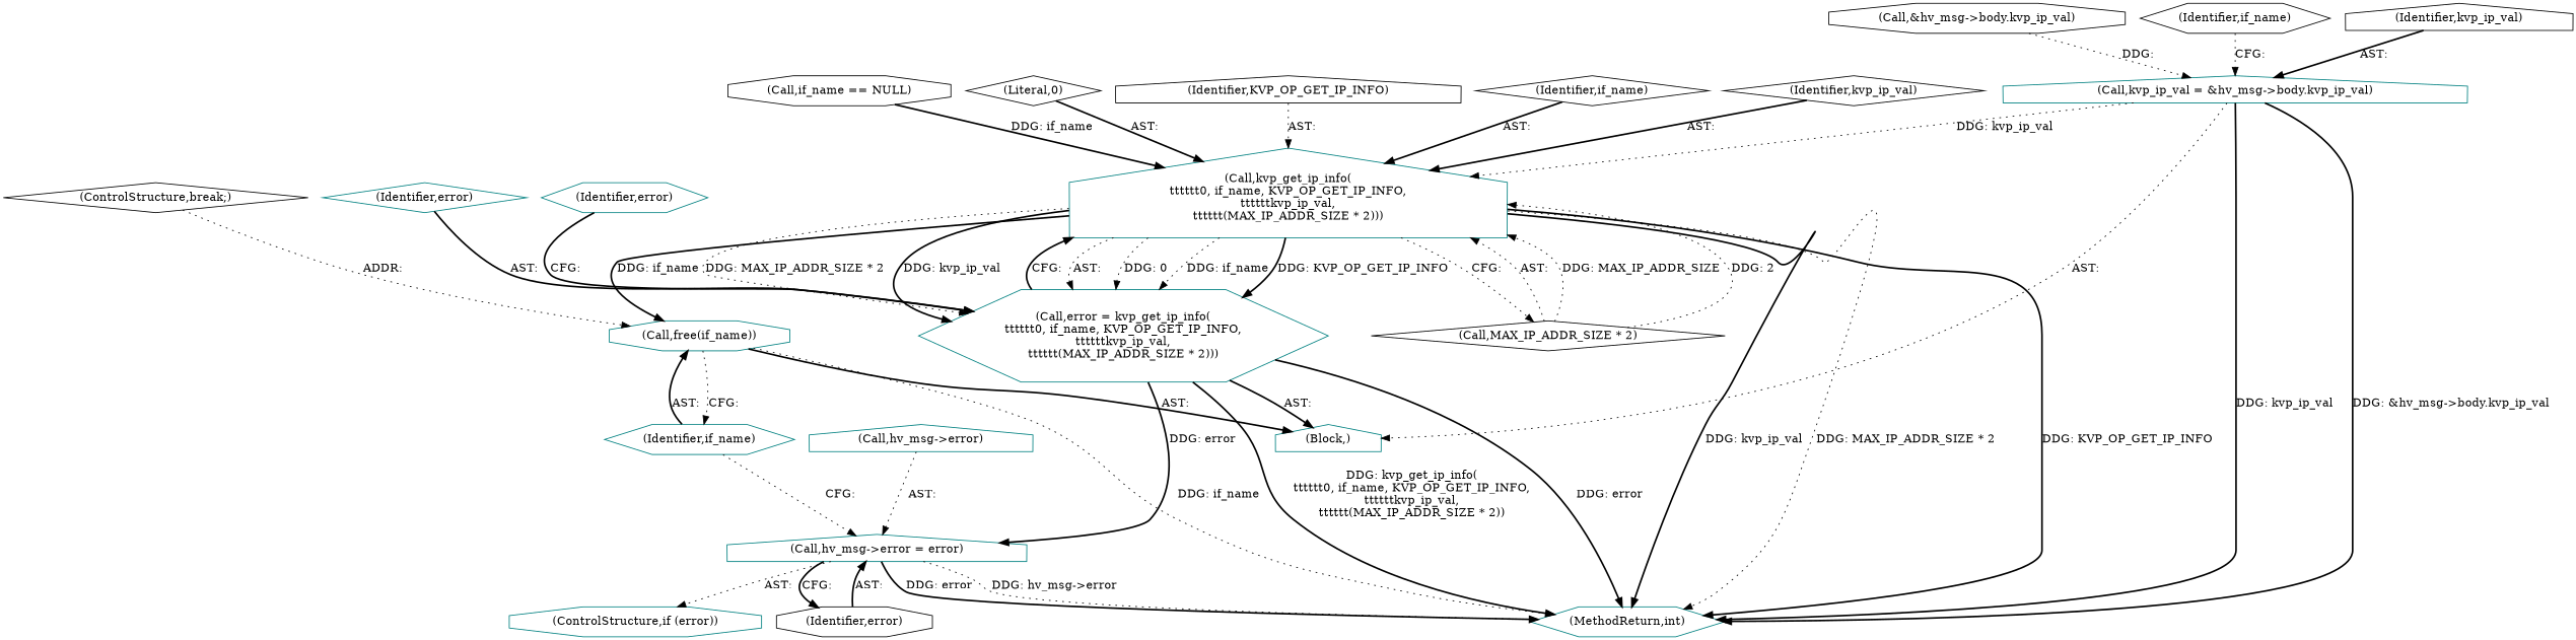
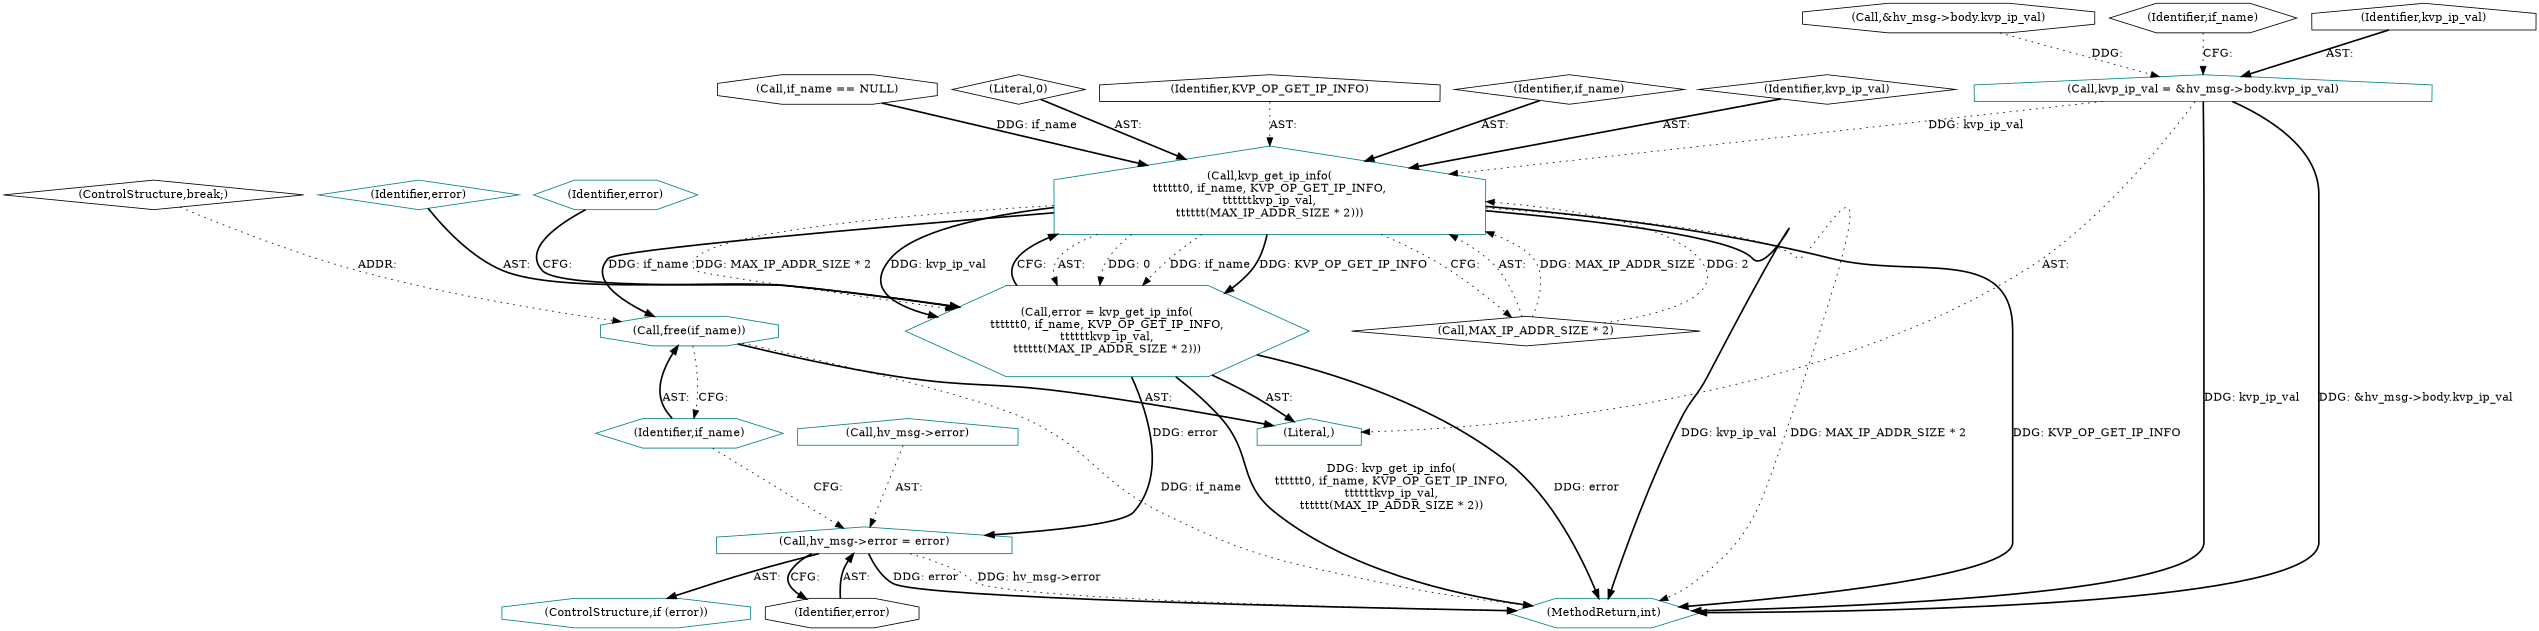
  digraph {
    node [color=teal shape=house]
    edge [style=bold]
    n1 [label="(Call,kvp_ip_val = &hv_msg->body.kvp_ip_val)"]
    n2 [label="(Call,kvp_get_ip_info(\n\t\t\t\t\t\t0, if_name, KVP_OP_GET_IP_INFO,\n\t\t\t\t\t\tkvp_ip_val,\n\t\t\t\t\t\t(MAX_IP_ADDR_SIZE * 2)))"]
-   n3 [label="(Block,)"]
+   n3 [label="(Literal,)"]
    n4 [label="(MethodReturn,int)" shape=hexagon]
    n5 [label="(Call,error = kvp_get_ip_info(\n\t\t\t\t\t\t0, if_name, KVP_OP_GET_IP_INFO,\n\t\t\t\t\t\tkvp_ip_val,\n\t\t\t\t\t\t(MAX_IP_ADDR_SIZE * 2)))" shape=hexagon]
    n6 [label="(Call,free(if_name))" shape=octagon]
    n7 [color=black label="(Call,MAX_IP_ADDR_SIZE * 2)" shape=diamond]
    n8 [color=black label="(Call,&hv_msg->body.kvp_ip_val)" shape=octagon]
    n9 [label="(Call,hv_msg->error = error)"]
    n10 [label="(Identifier,if_name)" shape=hexagon]
    n11 [label="(ControlStructure,if (error))" shape=octagon]
    n12 [color=black label="(Identifier,error)" shape=octagon]
    n13 [color=black label="(Identifier,KVP_OP_GET_IP_INFO)"]
    n14 [color=black label="(Identifier,if_name)" shape=diamond]
    n15 [color=black label="(Identifier,kvp_ip_val)" shape=diamond]
    n16 [label="(Identifier,error)" shape=diamond]
    n17 [color=black label="(Call,if_name == NULL)" shape=octagon]
    n18 [label="(Identifier,error)" shape=hexagon]
    n19 [color=black label="(ControlStructure,break;)" shape=diamond]
    n20 [color=black label="(Identifier,if_name)" shape=hexagon]
    n21 [label="(Call,hv_msg->error)"]
    n22 [color=black label="(Identifier,kvp_ip_val)"]
    n23 [color=black label="(Literal,0)" shape=diamond]
    n1 -> n2 [label="DDG: kvp_ip_val" style=dotted]
    n1 -> n3 [label="AST: " style=dotted]
    n1 -> n4 [label="DDG: kvp_ip_val"]
    n1 -> n4 [label="DDG: &hv_msg->body.kvp_ip_val"]
    n2 -> n4 [label="DDG: MAX_IP_ADDR_SIZE * 2" style=dotted]
    n2 -> n4 [label="DDG: KVP_OP_GET_IP_INFO"]
    n2 -> n4 [label="DDG: kvp_ip_val"]
    n2 -> n5 [label="AST: " style=dotted]
    n2 -> n5 [label="DDG: 0" style=dotted]
    n2 -> n5 [label="DDG: if_name" style=dotted]
    n2 -> n5 [label="DDG: KVP_OP_GET_IP_INFO"]
    n2 -> n5 [label="DDG: MAX_IP_ADDR_SIZE * 2" style=dotted]
    n2 -> n5 [label="DDG: kvp_ip_val"]
    n2 -> n6 [label="DDG: if_name"]
    n2 -> n7 [label="CFG: " style=dotted]
    n5 -> n2 [label="CFG: "]
    n5 -> n3 [label="AST: "]
    n5 -> n4 [label="DDG: kvp_get_ip_info(\n\t\t\t\t\t\t0, if_name, KVP_OP_GET_IP_INFO,\n\t\t\t\t\t\tkvp_ip_val,\n\t\t\t\t\t\t(MAX_IP_ADDR_SIZE * 2))"]
    n5 -> n4 [label="DDG: error"]
    n5 -> n9 [label="DDG: error"]
    n6 -> n3 [label="AST: "]
    n6 -> n4 [label="DDG: if_name" style=dotted]
    n6 -> n10 [label="CFG: " style=dotted]
    n7 -> n2 [label="AST: " style=dotted]
    n7 -> n2 [label="DDG: MAX_IP_ADDR_SIZE" style=dotted]
    n7 -> n2 [label="DDG: 2" style=dotted]
    n8 -> n1 [label="DDG: " style=dotted]
    n9 -> n4 [label="DDG: error"]
    n9 -> n4 [label="DDG: hv_msg->error" style=dotted]
-   n9 -> n11 [label="AST: " style=dotted]
+   n9 -> n11 [label="AST: "]
    n9 -> n12 [label="CFG: "]
    n10 -> n6 [label="AST: "]
    n10 -> n9 [label="CFG: " style=dotted]
    n12 -> n9 [label="AST: "]
    n13 -> n2 [label="AST: " style=dotted]
    n14 -> n2 [label="AST: "]
    n15 -> n2 [label="AST: "]
    n16 -> n5 [label="AST: "]
    n17 -> n2 [label="DDG: if_name"]
    n18 -> n5 [label="CFG: "]
    n19 -> n6 [label="ADDR: " style=dotted]
    n20 -> n1 [label="CFG: " style=dotted]
    n21 -> n9 [label="AST: " style=dotted]
    n22 -> n1 [label="AST: "]
    n23 -> n2 [label="AST: "]
  }
